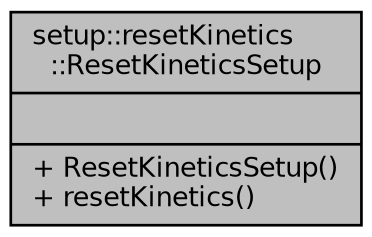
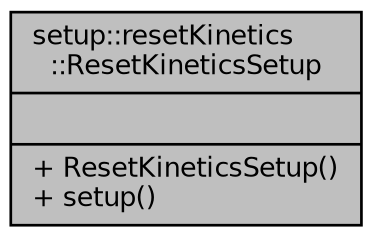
  digraph {
-   n1 [color=black fillcolor=grey75 fontcolor=black fontname=Helvetica fontsize=10 height=0.2 label="{setup::resetKinetics\l::ResetKineticsSetup\n||+ ResetKineticsSetup()\l+ resetKinetics()\l}" shape=record style=filled width=0.4]
+   n1 [color=black fillcolor=grey75 fontcolor=black fontname=Helvetica fontsize=10 height=0.2 label="{setup::resetKinetics\l::ResetKineticsSetup\n||+ ResetKineticsSetup()\l+ setup()\l}" shape=record style=filled width=0.4]
  }
